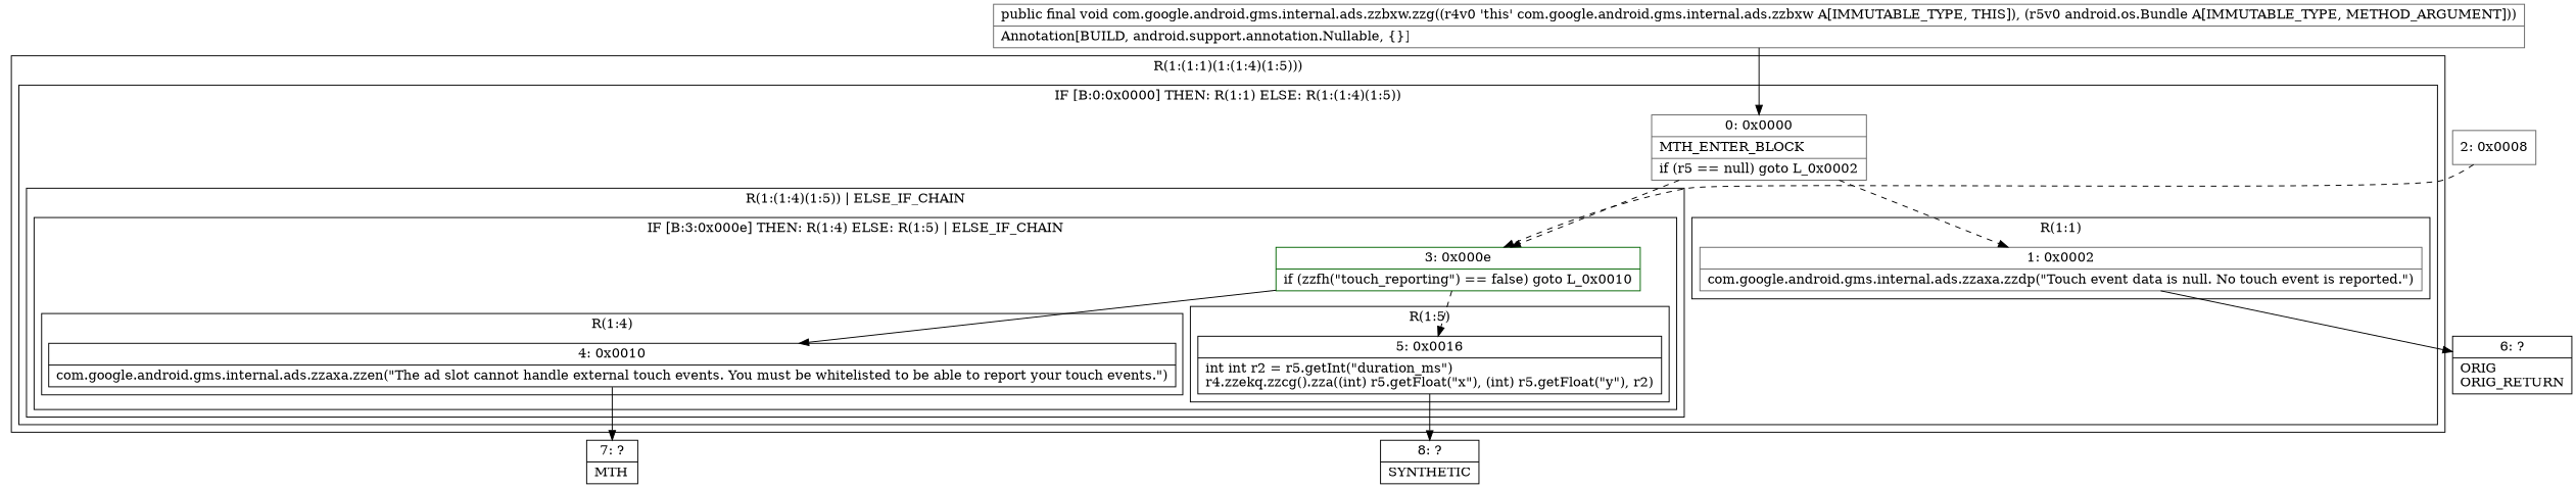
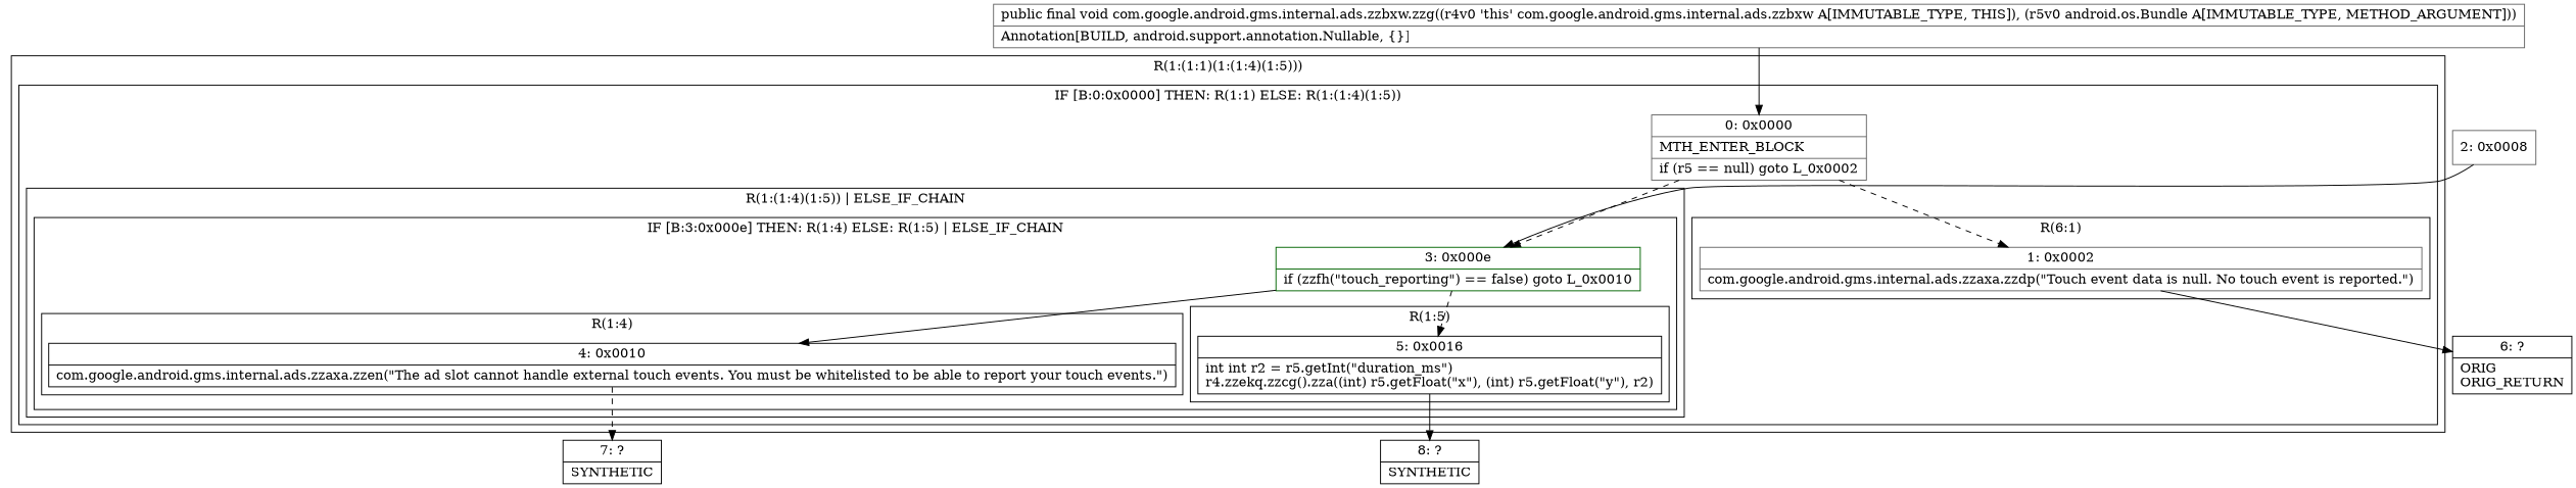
  digraph {
    node [color=black shape=record]
    n1 [color=gray40 label="{1\:\ 0x0002|com.google.android.gms.internal.ads.zzaxa.zzdp(\"Touch event data is null. No touch event is reported.\")\l}"]
    n2 [label="{4\:\ 0x0010|com.google.android.gms.internal.ads.zzaxa.zzen(\"The ad slot cannot handle external touch events. You must be whitelisted to be able to report your touch events.\")\l}"]
    n3 [label="{5\:\ 0x0016|int int r2 = r5.getInt(\"duration_ms\")\lr4.zzekq.zzcg().zza((int) r5.getFloat(\"x\"), (int) r5.getFloat(\"y\"), r2)\l}"]
    n4 [color=darkgreen label="{3\:\ 0x000e|if (zzfh(\"touch_reporting\") == false) goto L_0x0010\l}"]
    n5 [color=gray40 label="{0\:\ 0x0000|MTH_ENTER_BLOCK\l|if (r5 == null) goto L_0x0002\l}"]
    n6 [label="{6\:\ ?|ORIG\lORIG_RETURN\l}"]
-   n7 [label="{7\:\ ?|MTH\l}"]
+   n7 [label="{7\:\ ?|SYNTHETIC\l}"]
    n8 [label="{8\:\ ?|SYNTHETIC\l}"]
    n9 [color=gray40 label="{2\:\ 0x0008}"]
    n10 [color=gray40 label="{public final void com.google.android.gms.internal.ads.zzbxw.zzg((r4v0 'this' com.google.android.gms.internal.ads.zzbxw A[IMMUTABLE_TYPE, THIS]), (r5v0 android.os.Bundle A[IMMUTABLE_TYPE, METHOD_ARGUMENT]))  | Annotation[BUILD, android.support.annotation.Nullable, \{\}]\l}"]
    subgraph cluster_1 {
      label="R(1:(1:1)(1:(1:4)(1:5)))"
      subgraph cluster_2 {
        label="IF [B:0:0x0000] THEN: R(1:1) ELSE: R(1:(1:4)(1:5))"
        n5
        subgraph cluster_3 {
-         label="R(1:1)"
+         label="R(6:1)"
          n1
        }
        subgraph cluster_4 {
          label="R(1:(1:4)(1:5)) | ELSE_IF_CHAIN\l"
          subgraph cluster_5 {
            label="IF [B:3:0x000e] THEN: R(1:4) ELSE: R(1:5) | ELSE_IF_CHAIN\l"
            n4
            subgraph cluster_6 {
              label="R(1:4)"
              n2
            }
            subgraph cluster_7 {
              label="R(1:5)"
              n3
            }
          }
        }
      }
    }
    n1 -> n6
-   n2 -> n7
+   n2 -> n7 [style=dashed]
    n3 -> n8
    n4 -> n2
    n4 -> n3 [style=dashed]
    n5 -> n1 [style=dashed]
    n5 -> n4 [style=dashed]
-   n9 -> n4 [style=dashed]
+   n9 -> n4
    n10 -> n5
  }
